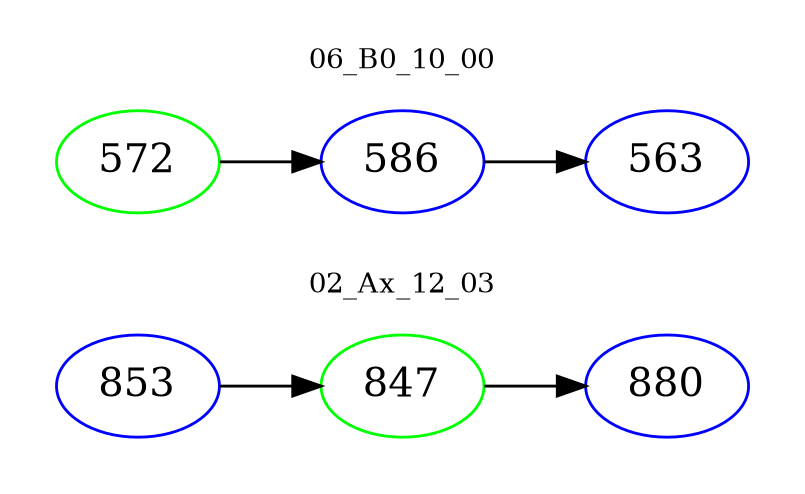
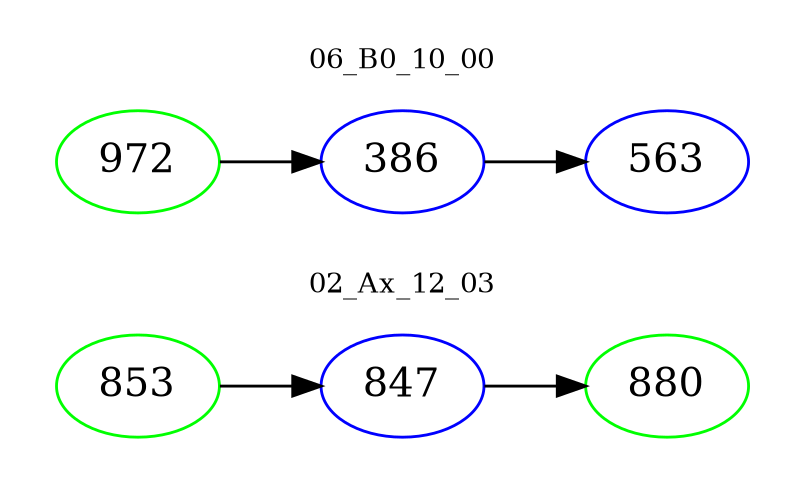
  digraph {
    rankdir=LR
    node [color=green]
    edge [color=black]
-   n1 [color=blue label=853]
-   n2 [label=847]
-   n3 [color=blue label=880]
-   n4 [label=572]
-   n5 [color=blue label=586]
+   n1 [label=853]
+   n2 [color=blue label=847]
+   n3 [label=880]
+   n4 [label=972]
+   n5 [color=blue label=386]
    n6 [color=blue label=563]
    subgraph cluster_1 {
      color=white
      fontsize=10
      label="02_Ax_12_03"
      n1
      n2
      n3
    }
    subgraph cluster_2 {
      color=white
      fontsize=10
      label="06_B0_10_00"
      n4
      n5
      n6
    }
    n1 -> n2
    n2 -> n3
    n4 -> n5
    n5 -> n6
  }
